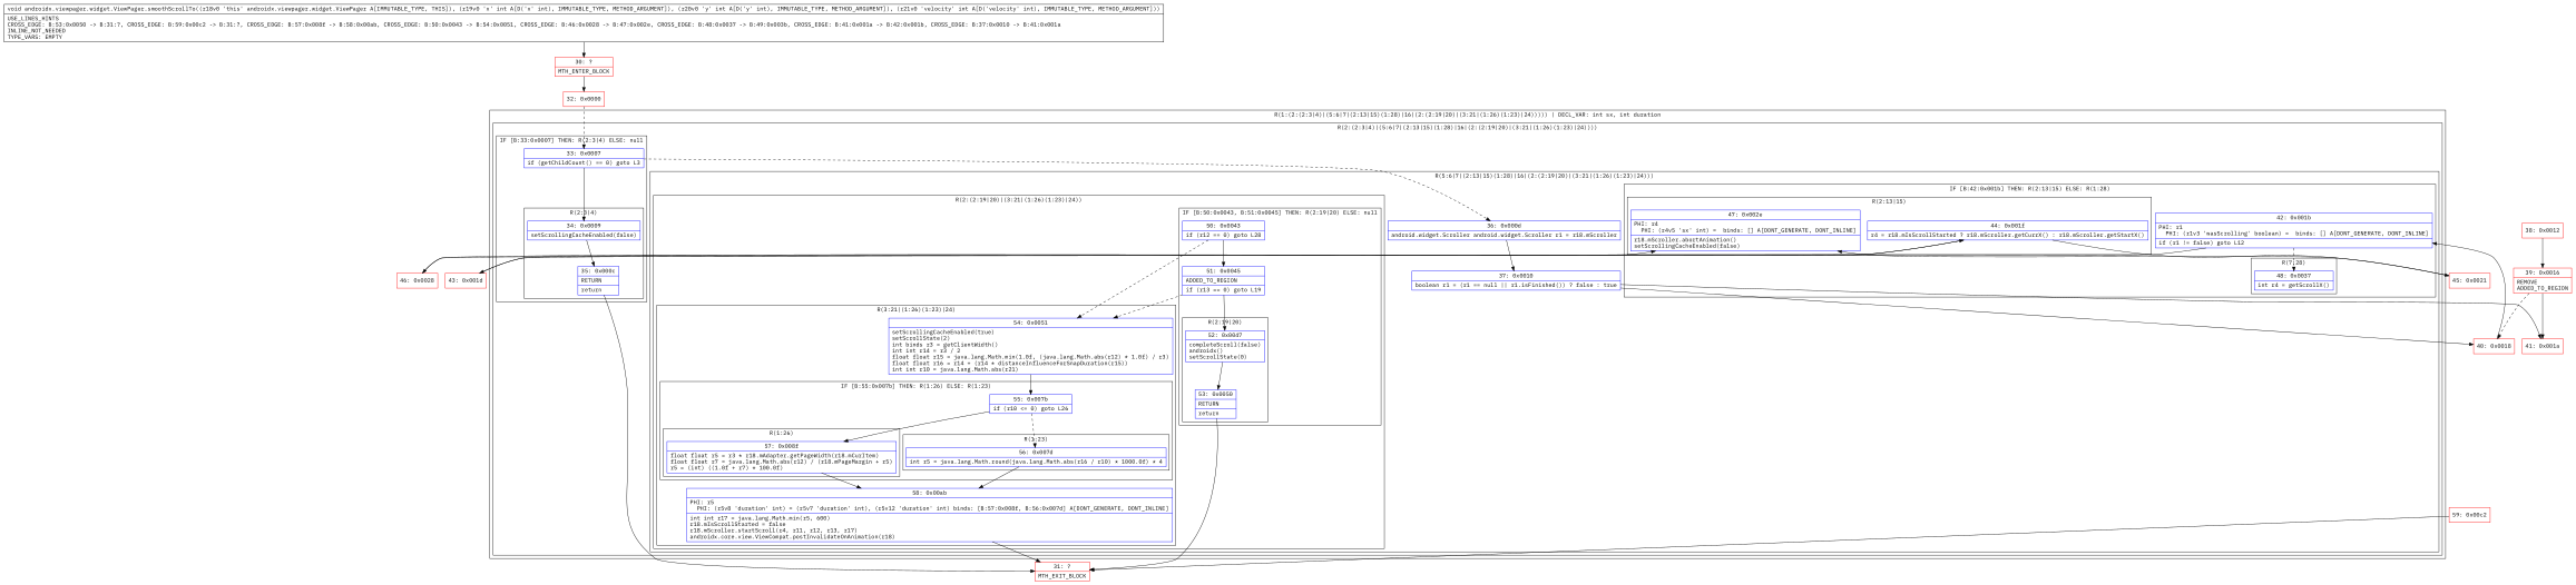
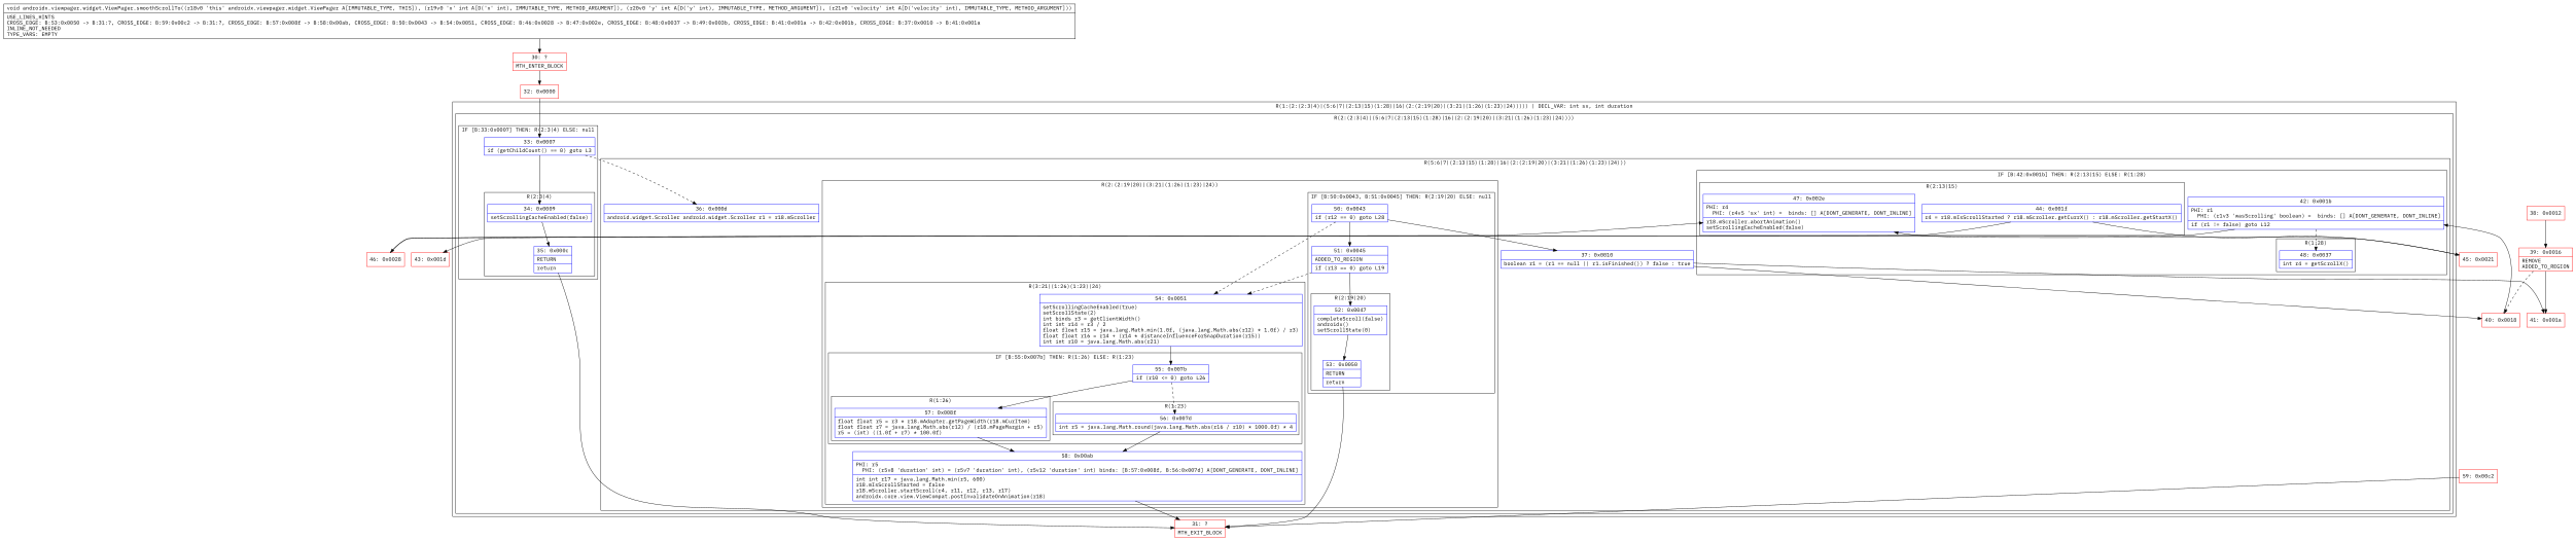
  digraph {
    fontname="IBM Plex Mono"
    node [color=blue fontname="IBM Plex Mono" shape=record]
    edge [fontname="IBM Plex Mono"]
    n1 [label="{34\:\ 0x0009|setScrollingCacheEnabled(false)\l}"]
    n2 [label="{35\:\ 0x000c|RETURN\l|return\l}"]
    n3 [label="{33\:\ 0x0007|if (getChildCount() == 0) goto L3\l}"]
    n4 [label="{44\:\ 0x001f|r4 = r18.mIsScrollStarted ? r18.mScroller.getCurrX() : r18.mScroller.getStartX()\l}"]
    n5 [label="{47\:\ 0x002e|PHI: r4 \l  PHI: (r4v5 'sx' int) =  binds: [] A[DONT_GENERATE, DONT_INLINE]\l|r18.mScroller.abortAnimation()\lsetScrollingCacheEnabled(false)\l}"]
    n6 [label="{48\:\ 0x0037|int r4 = getScrollX()\l}"]
    n7 [label="{42\:\ 0x001b|PHI: r1 \l  PHI: (r1v3 'wasScrolling' boolean) =  binds: [] A[DONT_GENERATE, DONT_INLINE]\l|if (r1 != false) goto L12\l}"]
    n8 [label="{52\:\ 0x0047|completeScroll(false)\landroidx()\lsetScrollState(0)\l}"]
    n9 [label="{53\:\ 0x0050|RETURN\l|return\l}"]
    n10 [label="{50\:\ 0x0043|if (r12 == 0) goto L28\l}"]
    n11 [label="{51\:\ 0x0045|ADDED_TO_REGION\l|if (r13 == 0) goto L19\l}"]
    n12 [label="{57\:\ 0x008f|float float r5 = r3 * r18.mAdapter.getPageWidth(r18.mCurItem)\lfloat float r7 = java.lang.Math.abs(r12) \/ (r18.mPageMargin + r5)\lr5 = (int) ((1.0f + r7) * 100.0f)\l}"]
    n13 [label="{56\:\ 0x007d|int r5 = java.lang.Math.round(java.lang.Math.abs(r16 \/ r10) * 1000.0f) * 4\l}"]
    n14 [label="{55\:\ 0x007b|if (r10 \<= 0) goto L26\l}"]
    n15 [label="{54\:\ 0x0051|setScrollingCacheEnabled(true)\lsetScrollState(2)\lint binds r3 = getClientWidth()\lint int r14 = r3 \/ 2\lfloat float r15 = java.lang.Math.min(1.0f, (java.lang.Math.abs(r12) * 1.0f) \/ r3)\lfloat float r16 = r14 + (r14 * distanceInfluenceForSnapDuration(r15))\lint int r10 = java.lang.Math.abs(r21)\l}"]
    n16 [label="{58\:\ 0x00ab|PHI: r5 \l  PHI: (r5v8 'duration' int) = (r5v7 'duration' int), (r5v12 'duration' int) binds: [B:57:0x008f, B:56:0x007d] A[DONT_GENERATE, DONT_INLINE]\l|int int r17 = java.lang.Math.min(r5, 600)\lr18.mIsScrollStarted = false\lr18.mScroller.startScroll(r4, r11, r12, r13, r17)\landroidx.core.view.ViewCompat.postInvalidateOnAnimation(r18)\l}"]
    n17 [label="{36\:\ 0x000d|android.widget.Scroller android.widget.Scroller r1 = r18.mScroller\l}"]
    n18 [label="{37\:\ 0x0010|boolean r1 = (r1 == null \|\| r1.isFinished()) ? false : true\l}"]
    n19 [color=red label="{31\:\ ?|MTH_EXIT_BLOCK\l}"]
    n20 [color=red label="{45\:\ 0x0021}"]
    n21 [color=red label="{46\:\ 0x0028}"]
    n22 [color=red label="{43\:\ 0x001d}"]
    n23 [color=red label="{41\:\ 0x001a}"]
    n24 [color=red label="{40\:\ 0x0018}"]
    n25 [color=red label="{38\:\ 0x0012}"]
    n26 [color=red label="{39\:\ 0x0016|REMOVE\lADDED_TO_REGION\l}"]
    n27 [color=red label="{59\:\ 0x00c2}"]
    n28 [color=red label="{30\:\ ?|MTH_ENTER_BLOCK\l}"]
    n29 [color=red label="{32\:\ 0x0000}"]
    n30 [label="{void androidx.viewpager.widget.ViewPager.smoothScrollTo((r18v0 'this' androidx.viewpager.widget.ViewPager A[IMMUTABLE_TYPE, THIS]), (r19v0 'x' int A[D('x' int), IMMUTABLE_TYPE, METHOD_ARGUMENT]), (r20v0 'y' int A[D('y' int), IMMUTABLE_TYPE, METHOD_ARGUMENT]), (r21v0 'velocity' int A[D('velocity' int), IMMUTABLE_TYPE, METHOD_ARGUMENT]))  | USE_LINES_HINTS\lCROSS_EDGE: B:53:0x0050 \-\> B:31:?, CROSS_EDGE: B:59:0x00c2 \-\> B:31:?, CROSS_EDGE: B:57:0x008f \-\> B:58:0x00ab, CROSS_EDGE: B:50:0x0043 \-\> B:54:0x0051, CROSS_EDGE: B:46:0x0028 \-\> B:47:0x002e, CROSS_EDGE: B:48:0x0037 \-\> B:49:0x003b, CROSS_EDGE: B:41:0x001a \-\> B:42:0x001b, CROSS_EDGE: B:37:0x0010 \-\> B:41:0x001a\lINLINE_NOT_NEEDED\lTYPE_VARS: EMPTY\l}" color=""]
    subgraph cluster_1 {
      label="R(1:(2:(2:3|4)|(5:6|7|(2:13|15)(1:28)|16|(2:(2:19|20)|(3:21|(1:26)(1:23)|24))))) | DECL_VAR: int sx, int duration\l"
      subgraph cluster_2 {
        label="R(2:(2:3|4)|(5:6|7|(2:13|15)(1:28)|16|(2:(2:19|20)|(3:21|(1:26)(1:23)|24))))"
        subgraph cluster_3 {
          label="IF [B:33:0x0007] THEN: R(2:3|4) ELSE: null"
          n3
          subgraph cluster_4 {
            label="R(2:3|4)"
            n1
            n2
          }
        }
        subgraph cluster_5 {
          label="R(5:6|7|(2:13|15)(1:28)|16|(2:(2:19|20)|(3:21|(1:26)(1:23)|24)))"
          n17
          n18
          subgraph cluster_6 {
            label="IF [B:42:0x001b] THEN: R(2:13|15) ELSE: R(1:28)"
            n7
            subgraph cluster_7 {
              label="R(2:13|15)"
              n4
              n5
            }
            subgraph cluster_8 {
-             label="R(7:28)"
+             label="R(1:28)"
              n6
            }
          }
          subgraph cluster_9 {
            label="R(2:(2:19|20)|(3:21|(1:26)(1:23)|24))"
            subgraph cluster_10 {
              label="IF [B:50:0x0043, B:51:0x0045] THEN: R(2:19|20) ELSE: null"
              n10
              n11
              subgraph cluster_11 {
                label="R(2:19|20)"
                n8
                n9
              }
            }
            subgraph cluster_12 {
              label="R(3:21|(1:26)(1:23)|24)"
              n15
              n16
              subgraph cluster_13 {
                label="IF [B:55:0x007b] THEN: R(1:26) ELSE: R(1:23)"
                n14
                subgraph cluster_14 {
                  label="R(1:26)"
                  n12
                }
                subgraph cluster_15 {
                  label="R(1:23)"
                  n13
                }
              }
            }
          }
        }
      }
    }
    n1 -> n2
    n2 -> n19
    n3 -> n1
    n3 -> n17 [style=dashed]
    n4 -> n20
    n4 -> n21
    n7 -> n6 [style=dashed]
    n7 -> n22
    n8 -> n9
    n9 -> n19
    n10 -> n11
    n10 -> n15 [style=dashed]
    n11 -> n8
    n11 -> n15 [style=dashed]
    n12 -> n16
    n13 -> n16
    n14 -> n12
    n14 -> n13 [style=dashed]
    n15 -> n14
    n16 -> n19
-   n17 -> n18
+   n10 -> n18
    n18 -> n23
    n18 -> n24
    n20 -> n5
    n21 -> n5
-   n22 -> n4
    n24 -> n7
    n25 -> n26
    n26 -> n23
    n26 -> n24 [style=dashed]
    n27 -> n19
    n28 -> n29
-   n29 -> n3 [style=dashed]
+   n29 -> n3
    n30 -> n28
  }
